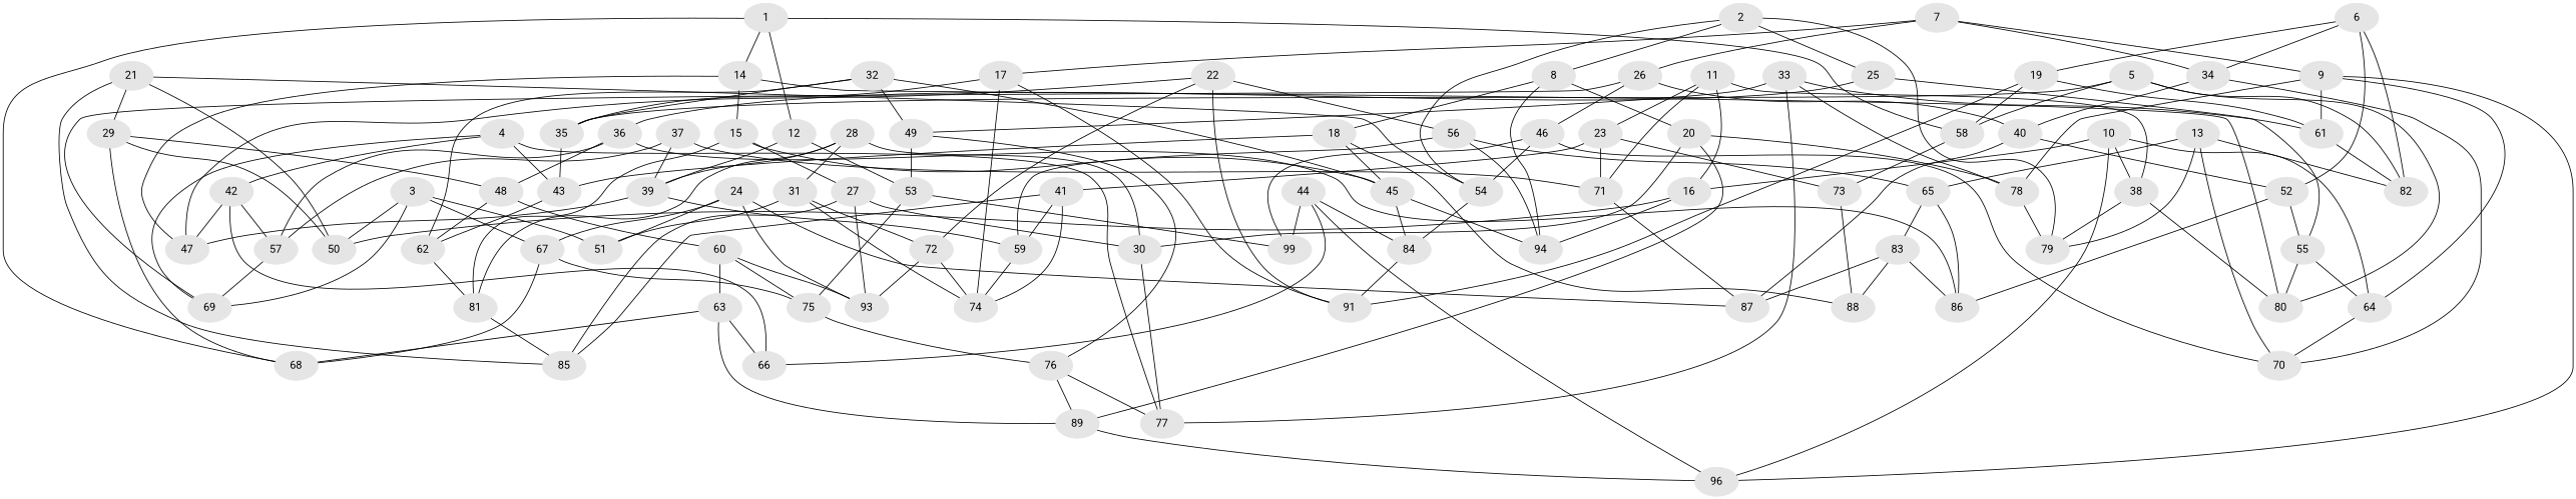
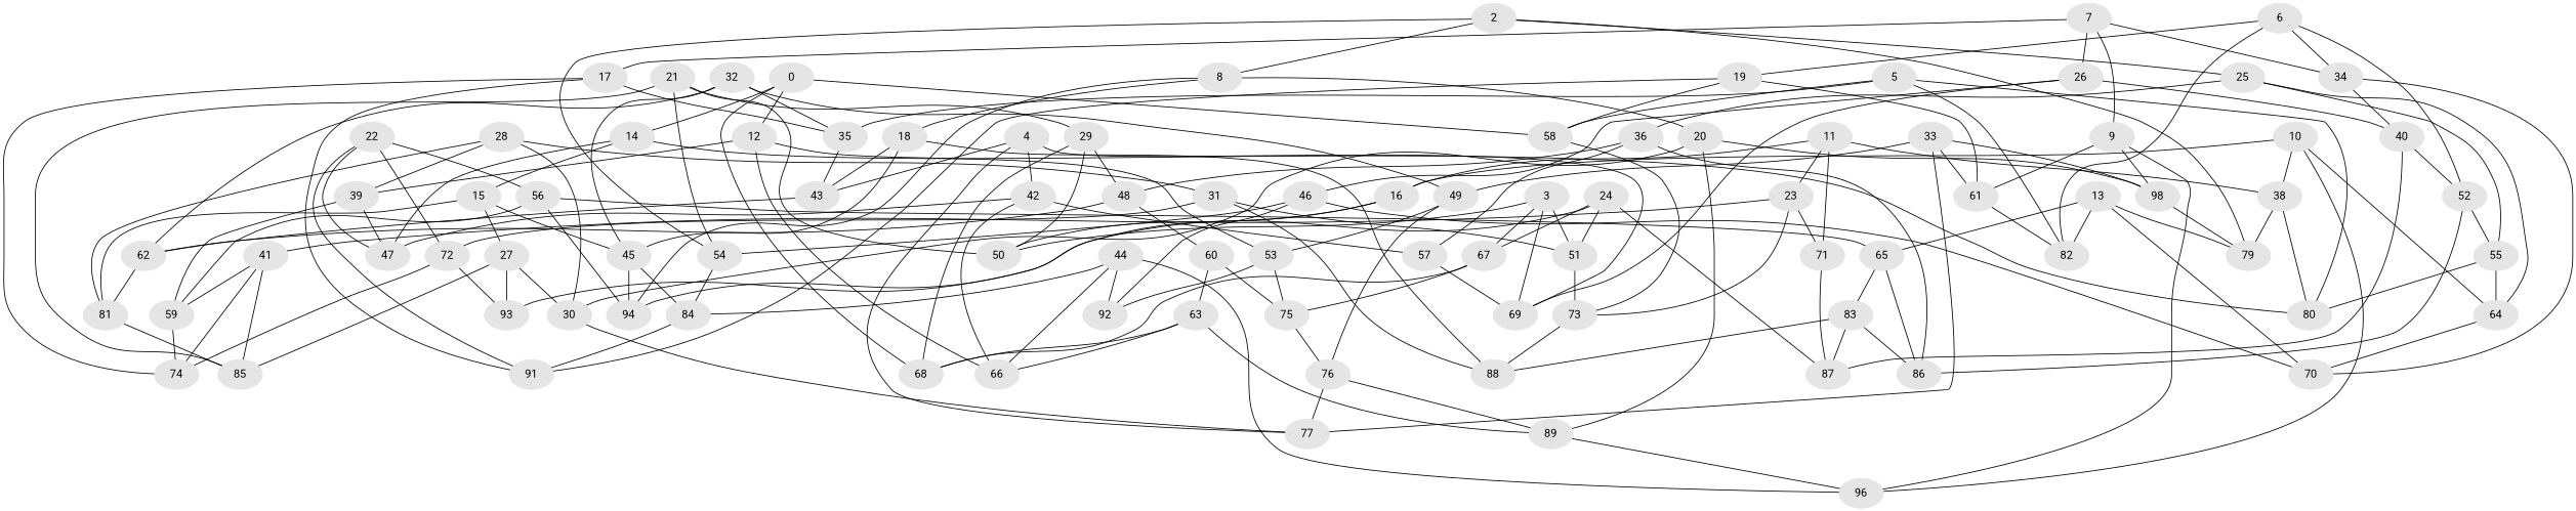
  graph {
    fontname=Roboto
    node [color=gray90 fontname=Roboto style=filled]
    edge [fontname=Roboto]
-   1
+   1 [label=0]
    12
    14
    58
    68
    39
    53
    66
    80
    15
    47
    73
    2
    8
    25
    54
    79
    18
    20
    94
    64
    36
    55
    84
    3
    50
    51
    67
    69
    75
    4
    42
    43
    77
    57
    62
    5
    35
    82
    6
    19
    34
    52
    61
    91
    70
    40
    86
    7
    9
    17
    26
-   78
+   78 [label=98]
    n54 [label=96]
    74
    46
    45
    88
    30
    89
    10
    16
    38
    11
    23
    71
    41
    87
    59
-   92 [label=99]
+   92
    13
    65
    83
    27
    81
    85
    93
    21
    29
    48
    22
    56
    72
    24
    28
    31
-   37
    60
    32
    49
    76
    33
    44
    63
    1 -- 12
    1 -- 14
    1 -- 58
    1 -- 68
    12 -- 39
    12 -- 53
+   12 -- 66
    14 -- 80
    14 -- 15
    14 -- 47
    58 -- 73
    39 -- 47
    39 -- 59
    53 -- 75
    53 -- 92
    15 -- 45
    15 -- 27
    15 -- 81
    73 -- 88
    2 -- 8
    2 -- 25
    2 -- 54
    2 -- 79
    8 -- 18
    8 -- 20
    8 -- 94
-   9 -- 64
+   25 -- 64
    25 -- 36
    25 -- 55
    54 -- 84
    18 -- 43
    18 -- 45
    18 -- 88
    20 -- 78
    20 -- 30
    20 -- 89
    64 -- 70
    36 -- 57
    36 -- 86
    36 -- 48
    55 -- 80
    55 -- 64
    84 -- 91
    3 -- 50
    3 -- 51
    3 -- 67
    3 -- 69
+   51 -- 73
    67 -- 68
    67 -- 75
    75 -- 76
    4 -- 69
    4 -- 42
    4 -- 43
    4 -- 77
    42 -- 66
    42 -- 47
    42 -- 57
    43 -- 62
    57 -- 69
    62 -- 81
    5 -- 58
    5 -- 80
    5 -- 35
    5 -- 82
    35 -- 43
    6 -- 82
    6 -- 19
    6 -- 34
    6 -- 52
    19 -- 58
    19 -- 61
    19 -- 91
    34 -- 70
    34 -- 40
    52 -- 55
    52 -- 86
    61 -- 82
    40 -- 52
    40 -- 87
    7 -- 34
    7 -- 9
    7 -- 17
    7 -- 26
    9 -- 61
    9 -- 78
    9 -- n54
    17 -- 35
    17 -- 91
    17 -- 74
    26 -- 69
    26 -- 40
    26 -- 46
    78 -- 79
    46 -- 54
    46 -- 70
    46 -- 92
    45 -- 94
    45 -- 84
    30 -- 77
    89 -- n54
    10 -- 64
    10 -- n54
    10 -- 16
    10 -- 38
    16 -- 94
    16 -- 50
    38 -- 80
    38 -- 79
    11 -- 16
    11 -- 38
    11 -- 23
    11 -- 71
    23 -- 73
    23 -- 71
    23 -- 41
    71 -- 87
    41 -- 74
    41 -- 59
    41 -- 85
    59 -- 74
    13 -- 79
    13 -- 82
    13 -- 70
    13 -- 65
    65 -- 86
    65 -- 83
    83 -- 86
    83 -- 88
    83 -- 87
    27 -- 30
    27 -- 85
    27 -- 93
    81 -- 85
    21 -- 54
    21 -- 50
    21 -- 85
    21 -- 29
    29 -- 68
    29 -- 50
    29 -- 48
    48 -- 62
    48 -- 60
    22 -- 47
    22 -- 91
    22 -- 56
    22 -- 72
    56 -- 94
    56 -- 59
    56 -- 65
    72 -- 74
    72 -- 93
    24 -- 51
    24 -- 67
    24 -- 87
    24 -- 93
    28 -- 39
    28 -- 30
    28 -- 81
    28 -- 31
    31 -- 51
-   31 -- 74
+   31 -- 88
    31 -- 72
-   37 -- 39
-   37 -- 57
-   37 -- 71
    60 -- 75
-   60 -- 93
    60 -- 63
    32 -- 62
    32 -- 35
    32 -- 45
    32 -- 49
    49 -- 53
    49 -- 76
    76 -- 77
    76 -- 89
    33 -- 77
    33 -- 61
    33 -- 78
    33 -- 49
    44 -- 66
    44 -- 84
    44 -- n54
    44 -- 92
    63 -- 68
    63 -- 66
    63 -- 89
  }
